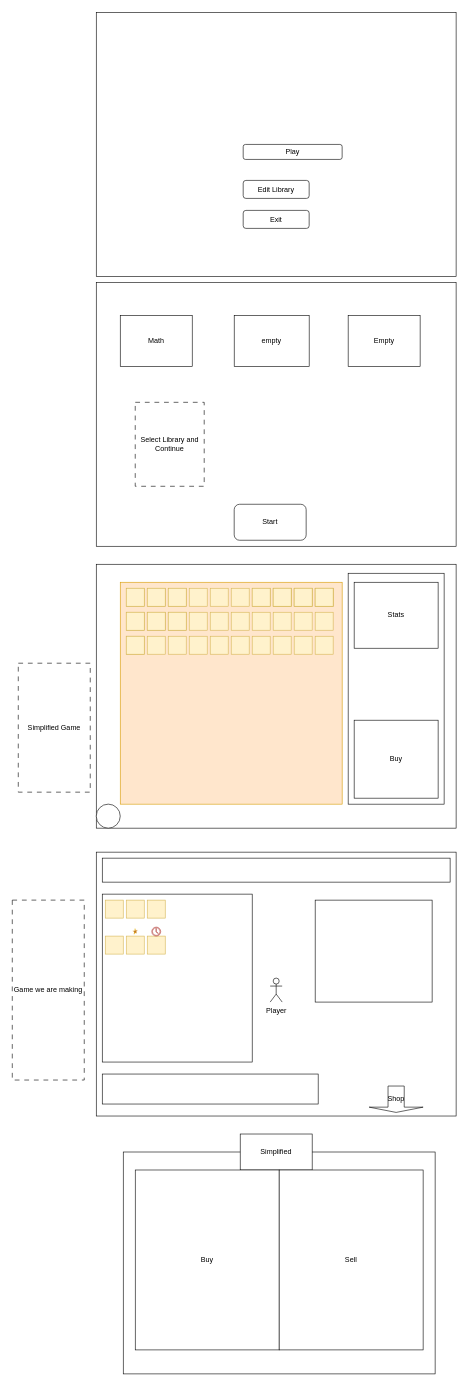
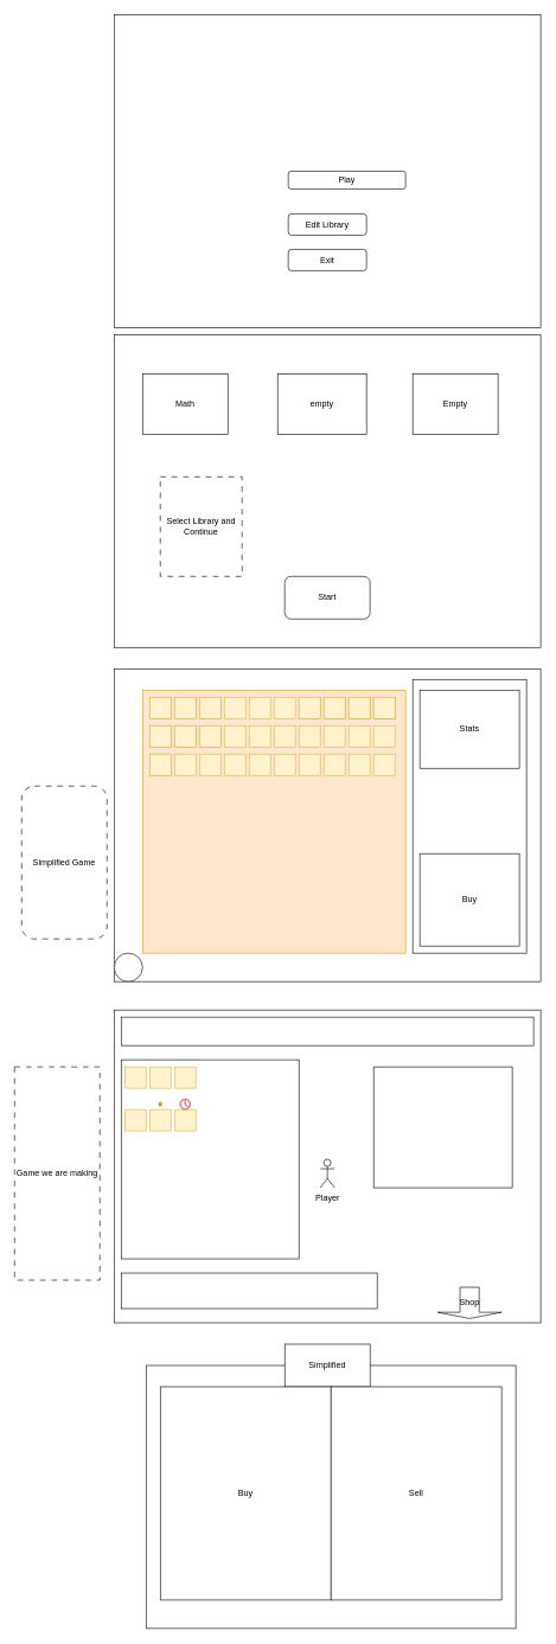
  <mxCell id="0" />
  <mxCell id="1" parent="0" />
  <mxCell id="2" value="" style="rounded=0;whiteSpace=wrap;html=1;" vertex="1" parent="1"><mxGeometry x="160" y="20" width="600" height="440" as="geometry" /></mxCell>
  <mxCell id="3" value="" style="rounded=0;whiteSpace=wrap;html=1;" vertex="1" parent="1"><mxGeometry x="160" y="470" width="600" height="440" as="geometry" /></mxCell>
  <mxCell id="4" value="Play" style="rounded=1;whiteSpace=wrap;html=1;" vertex="1" parent="1"><mxGeometry x="405" y="240" width="165" height="25" as="geometry" /></mxCell>
  <mxCell id="5" value="Exit" style="rounded=1;whiteSpace=wrap;html=1;" vertex="1" parent="1"><mxGeometry x="405" y="350" width="110" height="30" as="geometry" /></mxCell>
  <mxCell id="6" value="Edit Library" style="rounded=1;whiteSpace=wrap;html=1;" vertex="1" parent="1"><mxGeometry x="405" y="300" width="110" height="30" as="geometry" /></mxCell>
  <mxCell id="7" value="Math" style="rounded=0;whiteSpace=wrap;html=1;" vertex="1" parent="1"><mxGeometry x="200" y="525" width="120" height="85" as="geometry" /></mxCell>
  <mxCell id="8" value="empty" style="rounded=0;whiteSpace=wrap;html=1;" vertex="1" parent="1"><mxGeometry x="390" y="525" width="125" height="85" as="geometry" /></mxCell>
  <mxCell id="9" value="Empty" style="rounded=0;whiteSpace=wrap;html=1;" vertex="1" parent="1"><mxGeometry x="580" y="525" width="120" height="85" as="geometry" /></mxCell>
- <mxCell id="10" value="Start" style="rounded=1;whiteSpace=wrap;html=1;" vertex="1" parent="1"><mxGeometry x="390" y="840" width="120" height="60" as="geometry" /></mxCell>
+ <mxCell id="10" value="Start" style="rounded=1;whiteSpace=wrap;html=1;" vertex="1" parent="1"><mxGeometry x="400" y="810" width="120" height="60" as="geometry" /></mxCell>
  <mxCell id="11" value="" style="rounded=0;whiteSpace=wrap;html=1;" vertex="1" parent="1"><mxGeometry x="160" y="940" width="600" height="440" as="geometry" /></mxCell>
  <mxCell id="12" value="" style="whiteSpace=wrap;html=1;aspect=fixed;fillColor=#ffe6cc;strokeColor=#d79b00;" vertex="1" parent="1"><mxGeometry x="200" y="970" width="370" height="370" as="geometry" /></mxCell>
  <mxCell id="13" value="" style="rounded=0;whiteSpace=wrap;html=1;fillColor=#fff2cc;strokeColor=#d6b656;" vertex="1" parent="1"><mxGeometry x="210" y="980" width="30" height="30" as="geometry" /></mxCell>
  <mxCell id="14" value="" style="rounded=0;whiteSpace=wrap;html=1;fillColor=#fff2cc;strokeColor=#d6b656;" vertex="1" parent="1"><mxGeometry x="245" y="980" width="30" height="30" as="geometry" /></mxCell>
  <mxCell id="15" value="" style="rounded=0;whiteSpace=wrap;html=1;fillColor=#fff2cc;strokeColor=#d6b656;" vertex="1" parent="1"><mxGeometry x="280" y="980" width="30" height="30" as="geometry" /></mxCell>
  <mxCell id="16" value="" style="rounded=0;whiteSpace=wrap;html=1;fillColor=#fff2cc;strokeColor=#d6b656;" vertex="1" parent="1"><mxGeometry x="315" y="980" width="30" height="30" as="geometry" /></mxCell>
  <mxCell id="17" value="" style="rounded=0;whiteSpace=wrap;html=1;fillColor=#fff2cc;strokeColor=#d6b656;" vertex="1" parent="1"><mxGeometry x="350" y="980" width="30" height="30" as="geometry" /></mxCell>
  <mxCell id="18" value="" style="rounded=0;whiteSpace=wrap;html=1;fillColor=#fff2cc;strokeColor=#d6b656;" vertex="1" parent="1"><mxGeometry x="385" y="980" width="30" height="30" as="geometry" /></mxCell>
  <mxCell id="19" value="" style="rounded=0;whiteSpace=wrap;html=1;fillColor=#fff2cc;strokeColor=#d6b656;" vertex="1" parent="1"><mxGeometry x="420" y="980" width="30" height="30" as="geometry" /></mxCell>
  <mxCell id="20" value="" style="rounded=0;whiteSpace=wrap;html=1;fillColor=#fff2cc;strokeColor=#d6b656;" vertex="1" parent="1"><mxGeometry x="455" y="980" width="30" height="30" as="geometry" /></mxCell>
  <mxCell id="21" value="" style="rounded=0;whiteSpace=wrap;html=1;fillColor=#fff2cc;strokeColor=#d6b656;" vertex="1" parent="1"><mxGeometry x="490" y="980" width="30" height="30" as="geometry" /></mxCell>
  <mxCell id="22" value="" style="rounded=0;whiteSpace=wrap;html=1;fillColor=#fff2cc;strokeColor=#d6b656;" vertex="1" parent="1"><mxGeometry x="525" y="980" width="30" height="30" as="geometry" /></mxCell>
  <mxCell id="23" value="" style="rounded=0;whiteSpace=wrap;html=1;fillColor=#fff2cc;strokeColor=#d6b656;" vertex="1" parent="1"><mxGeometry x="490" y="980" width="30" height="30" as="geometry" /></mxCell>
  <mxCell id="24" value="" style="rounded=0;whiteSpace=wrap;html=1;fillColor=#fff2cc;strokeColor=#d6b656;" vertex="1" parent="1"><mxGeometry x="525" y="980" width="30" height="30" as="geometry" /></mxCell>
  <mxCell id="25" value="" style="rounded=0;whiteSpace=wrap;html=1;fillColor=#fff2cc;strokeColor=#d6b656;" vertex="1" parent="1"><mxGeometry x="455" y="980" width="30" height="30" as="geometry" /></mxCell>
  <mxCell id="26" value="" style="rounded=0;whiteSpace=wrap;html=1;fillColor=#fff2cc;strokeColor=#d6b656;" vertex="1" parent="1"><mxGeometry x="490" y="980" width="30" height="30" as="geometry" /></mxCell>
  <mxCell id="27" value="" style="rounded=0;whiteSpace=wrap;html=1;fillColor=#fff2cc;strokeColor=#d6b656;" vertex="1" parent="1"><mxGeometry x="525" y="980" width="30" height="30" as="geometry" /></mxCell>
  <mxCell id="28" value="" style="rounded=0;whiteSpace=wrap;html=1;fillColor=#fff2cc;strokeColor=#d6b656;" vertex="1" parent="1"><mxGeometry x="455" y="980" width="30" height="30" as="geometry" /></mxCell>
  <mxCell id="29" value="" style="rounded=0;whiteSpace=wrap;html=1;fillColor=#fff2cc;strokeColor=#d6b656;" vertex="1" parent="1"><mxGeometry x="420" y="980" width="30" height="30" as="geometry" /></mxCell>
  <mxCell id="30" value="" style="rounded=0;whiteSpace=wrap;html=1;fillColor=#fff2cc;strokeColor=#d6b656;" vertex="1" parent="1"><mxGeometry x="210" y="1020" width="30" height="30" as="geometry" /></mxCell>
  <mxCell id="31" value="" style="rounded=0;whiteSpace=wrap;html=1;fillColor=#fff2cc;strokeColor=#d6b656;" vertex="1" parent="1"><mxGeometry x="245" y="1020" width="30" height="30" as="geometry" /></mxCell>
  <mxCell id="32" value="" style="rounded=0;whiteSpace=wrap;html=1;fillColor=#fff2cc;strokeColor=#d6b656;" vertex="1" parent="1"><mxGeometry x="280" y="1020" width="30" height="30" as="geometry" /></mxCell>
  <mxCell id="33" value="" style="rounded=0;whiteSpace=wrap;html=1;fillColor=#fff2cc;strokeColor=#d6b656;" vertex="1" parent="1"><mxGeometry x="315" y="1020" width="30" height="30" as="geometry" /></mxCell>
  <mxCell id="34" value="" style="rounded=0;whiteSpace=wrap;html=1;fillColor=#fff2cc;strokeColor=#d6b656;" vertex="1" parent="1"><mxGeometry x="350" y="1020" width="30" height="30" as="geometry" /></mxCell>
  <mxCell id="35" value="" style="rounded=0;whiteSpace=wrap;html=1;fillColor=#fff2cc;strokeColor=#d6b656;" vertex="1" parent="1"><mxGeometry x="385" y="1020" width="30" height="30" as="geometry" /></mxCell>
  <mxCell id="36" value="" style="rounded=0;whiteSpace=wrap;html=1;fillColor=#fff2cc;strokeColor=#d6b656;" vertex="1" parent="1"><mxGeometry x="490" y="1020" width="30" height="30" as="geometry" /></mxCell>
  <mxCell id="37" value="" style="rounded=0;whiteSpace=wrap;html=1;fillColor=#fff2cc;strokeColor=#d6b656;" vertex="1" parent="1"><mxGeometry x="525" y="1020" width="30" height="30" as="geometry" /></mxCell>
  <mxCell id="38" value="" style="rounded=0;whiteSpace=wrap;html=1;fillColor=#fff2cc;strokeColor=#d6b656;" vertex="1" parent="1"><mxGeometry x="455" y="1020" width="30" height="30" as="geometry" /></mxCell>
  <mxCell id="39" value="" style="rounded=0;whiteSpace=wrap;html=1;fillColor=#fff2cc;strokeColor=#d6b656;" vertex="1" parent="1"><mxGeometry x="420" y="1020" width="30" height="30" as="geometry" /></mxCell>
  <mxCell id="40" value="" style="rounded=0;whiteSpace=wrap;html=1;fillColor=#fff2cc;strokeColor=#d6b656;" vertex="1" parent="1"><mxGeometry x="210" y="1060" width="30" height="30" as="geometry" /></mxCell>
  <mxCell id="41" value="" style="rounded=0;whiteSpace=wrap;html=1;fillColor=#fff2cc;strokeColor=#d6b656;" vertex="1" parent="1"><mxGeometry x="245" y="1060" width="30" height="30" as="geometry" /></mxCell>
  <mxCell id="42" value="" style="rounded=0;whiteSpace=wrap;html=1;fillColor=#fff2cc;strokeColor=#d6b656;" vertex="1" parent="1"><mxGeometry x="280" y="1060" width="30" height="30" as="geometry" /></mxCell>
  <mxCell id="43" value="" style="rounded=0;whiteSpace=wrap;html=1;fillColor=#fff2cc;strokeColor=#d6b656;" vertex="1" parent="1"><mxGeometry x="315" y="1060" width="30" height="30" as="geometry" /></mxCell>
  <mxCell id="44" value="" style="rounded=0;whiteSpace=wrap;html=1;fillColor=#fff2cc;strokeColor=#d6b656;" vertex="1" parent="1"><mxGeometry x="350" y="1060" width="30" height="30" as="geometry" /></mxCell>
  <mxCell id="45" value="" style="rounded=0;whiteSpace=wrap;html=1;fillColor=#fff2cc;strokeColor=#d6b656;" vertex="1" parent="1"><mxGeometry x="385" y="1060" width="30" height="30" as="geometry" /></mxCell>
  <mxCell id="46" value="" style="rounded=0;whiteSpace=wrap;html=1;fillColor=#fff2cc;strokeColor=#d6b656;" vertex="1" parent="1"><mxGeometry x="490" y="1060" width="30" height="30" as="geometry" /></mxCell>
  <mxCell id="47" value="" style="rounded=0;whiteSpace=wrap;html=1;fillColor=#fff2cc;strokeColor=#d6b656;" vertex="1" parent="1"><mxGeometry x="525" y="1060" width="30" height="30" as="geometry" /></mxCell>
  <mxCell id="48" value="" style="rounded=0;whiteSpace=wrap;html=1;fillColor=#fff2cc;strokeColor=#d6b656;" vertex="1" parent="1"><mxGeometry x="455" y="1060" width="30" height="30" as="geometry" /></mxCell>
  <mxCell id="49" value="" style="rounded=0;whiteSpace=wrap;html=1;fillColor=#fff2cc;strokeColor=#d6b656;" vertex="1" parent="1"><mxGeometry x="420" y="1060" width="30" height="30" as="geometry" /></mxCell>
  <mxCell id="50" value="" style="rounded=0;whiteSpace=wrap;html=1;" vertex="1" parent="1"><mxGeometry x="580" y="955" width="160" height="385" as="geometry" /></mxCell>
  <mxCell id="51" value="" style="ellipse;whiteSpace=wrap;html=1;" vertex="1" parent="1"><mxGeometry x="160" y="1340" width="40" height="40" as="geometry" /></mxCell>
  <mxCell id="52" value="Buy" style="rounded=0;whiteSpace=wrap;html=1;" vertex="1" parent="1"><mxGeometry x="590" y="1200" width="140" height="130" as="geometry" /></mxCell>
  <mxCell id="53" value="Stats" style="rounded=0;whiteSpace=wrap;html=1;" vertex="1" parent="1"><mxGeometry x="590" y="970" width="140" height="110" as="geometry" /></mxCell>
  <mxCell id="54" value="" style="rounded=0;whiteSpace=wrap;html=1;" vertex="1" parent="1"><mxGeometry x="160" y="1420" width="600" height="440" as="geometry" /></mxCell>
  <mxCell id="55" value="" style="rounded=0;whiteSpace=wrap;html=1;" vertex="1" parent="1"><mxGeometry x="170" y="1430" width="580" height="40" as="geometry" /></mxCell>
  <mxCell id="56" value="" style="rounded=0;whiteSpace=wrap;html=1;" vertex="1" parent="1"><mxGeometry x="170" y="1790" width="360" height="50" as="geometry" /></mxCell>
  <mxCell id="57" value="Player" style="shape=umlActor;verticalLabelPosition=bottom;verticalAlign=top;html=1;outlineConnect=0;" vertex="1" parent="1"><mxGeometry x="450" y="1630" width="20" height="40" as="geometry" /></mxCell>
  <mxCell id="58" value="" style="rounded=0;whiteSpace=wrap;html=1;" vertex="1" parent="1"><mxGeometry x="525" y="1500" width="195" height="170" as="geometry" /></mxCell>
  <mxCell id="59" value="" style="rounded=0;whiteSpace=wrap;html=1;" vertex="1" parent="1"><mxGeometry x="170" y="1490" width="250" height="280" as="geometry" /></mxCell>
  <mxCell id="60" value="" style="rounded=0;whiteSpace=wrap;html=1;fillColor=#fff2cc;strokeColor=#d6b656;" vertex="1" parent="1"><mxGeometry x="210" y="980" width="30" height="30" as="geometry" /></mxCell>
  <mxCell id="61" value="" style="rounded=0;whiteSpace=wrap;html=1;fillColor=#fff2cc;strokeColor=#d6b656;" vertex="1" parent="1"><mxGeometry x="280" y="980" width="30" height="30" as="geometry" /></mxCell>
  <mxCell id="62" value="" style="rounded=0;whiteSpace=wrap;html=1;fillColor=#fff2cc;strokeColor=#d6b656;" vertex="1" parent="1"><mxGeometry x="245" y="980" width="30" height="30" as="geometry" /></mxCell>
  <mxCell id="63" value="" style="rounded=0;whiteSpace=wrap;html=1;fillColor=#fff2cc;strokeColor=#d6b656;" vertex="1" parent="1"><mxGeometry x="245" y="1020" width="30" height="30" as="geometry" /></mxCell>
  <mxCell id="64" value="" style="rounded=0;whiteSpace=wrap;html=1;fillColor=#fff2cc;strokeColor=#d6b656;" vertex="1" parent="1"><mxGeometry x="280" y="1020" width="30" height="30" as="geometry" /></mxCell>
  <mxCell id="65" value="" style="rounded=0;whiteSpace=wrap;html=1;fillColor=#fff2cc;strokeColor=#d6b656;" vertex="1" parent="1"><mxGeometry x="210" y="1020" width="30" height="30" as="geometry" /></mxCell>
  <mxCell id="66" value="" style="rounded=0;whiteSpace=wrap;html=1;fillColor=#fff2cc;strokeColor=#d6b656;" vertex="1" parent="1"><mxGeometry x="210" y="1060" width="30" height="30" as="geometry" /></mxCell>
  <mxCell id="67" value="" style="rounded=0;whiteSpace=wrap;html=1;fillColor=#fff2cc;strokeColor=#d6b656;" vertex="1" parent="1"><mxGeometry x="175" y="1500" width="30" height="30" as="geometry" /></mxCell>
  <mxCell id="68" value="" style="rounded=0;whiteSpace=wrap;html=1;fillColor=#fff2cc;strokeColor=#d6b656;" vertex="1" parent="1"><mxGeometry x="245" y="1500" width="30" height="30" as="geometry" /></mxCell>
  <mxCell id="69" value="" style="rounded=0;whiteSpace=wrap;html=1;fillColor=#fff2cc;strokeColor=#d6b656;" vertex="1" parent="1"><mxGeometry x="210" y="1500" width="30" height="30" as="geometry" /></mxCell>
  <mxCell id="70" value="" style="rounded=0;whiteSpace=wrap;html=1;fillColor=#fff2cc;strokeColor=#d6b656;" vertex="1" parent="1"><mxGeometry x="210" y="1560" width="30" height="30" as="geometry" /></mxCell>
  <mxCell id="71" value="" style="rounded=0;whiteSpace=wrap;html=1;fillColor=#fff2cc;strokeColor=#d6b656;" vertex="1" parent="1"><mxGeometry x="245" y="1560" width="30" height="30" as="geometry" /></mxCell>
  <mxCell id="72" value="" style="rounded=0;whiteSpace=wrap;html=1;fillColor=#fff2cc;strokeColor=#d6b656;" vertex="1" parent="1"><mxGeometry x="175" y="1560" width="30" height="30" as="geometry" /></mxCell>
  <mxCell id="73" value="" style="rounded=0;whiteSpace=wrap;html=1;" vertex="1" parent="1"><mxGeometry x="205" y="1920" width="520" height="370" as="geometry" /></mxCell>
  <mxCell id="74" value="Simplified" style="rounded=0;whiteSpace=wrap;html=1;" vertex="1" parent="1"><mxGeometry x="400" y="1890" width="120" height="60" as="geometry" /></mxCell>
  <mxCell id="75" value="Buy" style="rounded=0;whiteSpace=wrap;html=1;" vertex="1" parent="1"><mxGeometry x="225" y="1950" width="240" height="300" as="geometry" /></mxCell>
  <mxCell id="76" value="Sell" style="rounded=0;whiteSpace=wrap;html=1;" vertex="1" parent="1"><mxGeometry x="465" y="1950" width="240" height="300" as="geometry" /></mxCell>
  <mxCell id="77" value="Shop" style="shape=singleArrow;direction=south;whiteSpace=wrap;html=1;" vertex="1" parent="1"><mxGeometry x="615" y="1810" width="90" height="44" as="geometry" /></mxCell>
  <mxCell id="78" value="Select Library and Continue" style="rounded=0;whiteSpace=wrap;html=1;dashed=1;dashPattern=8 8;" vertex="1" parent="1"><mxGeometry x="225" y="670" width="115" height="140" as="geometry" /></mxCell>
- <mxCell id="79" value="Simplified Game" style="rounded=0;whiteSpace=wrap;html=1;dashed=1;dashPattern=8 8;" vertex="1" parent="1"><mxGeometry x="30" y="1105" width="120" height="215" as="geometry" /></mxCell>
+ <mxCell id="79" value="Simplified Game" style="whiteSpace=wrap;html=1;dashed=1;dashPattern=8 8;rounded=1;" vertex="1" parent="1"><mxGeometry x="30" y="1105" width="120" height="215" as="geometry" /></mxCell>
  <mxCell id="80" value="Game we are making" style="rounded=0;whiteSpace=wrap;html=1;dashed=1;dashPattern=8 8;" vertex="1" parent="1"><mxGeometry x="20" y="1500" width="120" height="300" as="geometry" /></mxCell>
  <mxCell id="81" value="" style="sketch=0;pointerEvents=1;shadow=0;dashed=0;html=1;strokeColor=#b85450;fillColor=#f8cecc;labelPosition=center;verticalLabelPosition=bottom;verticalAlign=top;outlineConnect=0;align=center;shape=mxgraph.office.concepts.clock;dashPattern=8 8;" vertex="1" parent="1"><mxGeometry x="252.5" y="1545" width="15" height="15" as="geometry" /></mxCell>
  <mxCell id="82" value="" style="image;html=1;image=img/lib/clip_art/general/Star_128x128.png;dashed=1;dashPattern=8 8;" vertex="1" parent="1"><mxGeometry x="210" y="1547.5" width="30" height="10" as="geometry" /></mxCell>
